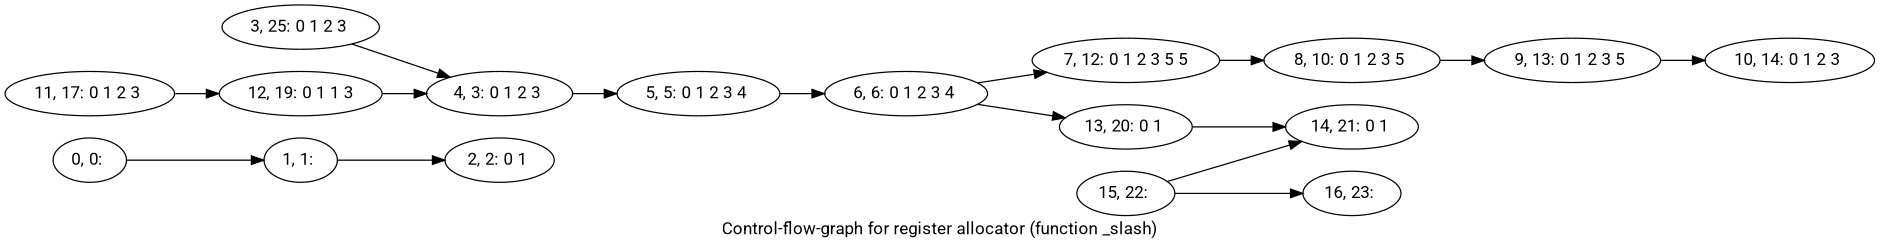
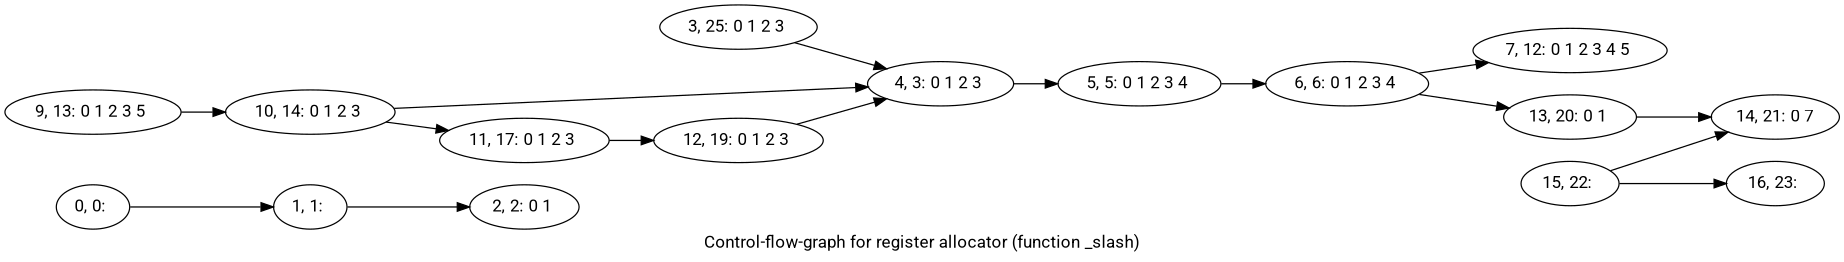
  digraph {
    fontname=Roboto
    label="Control-flow-graph for register allocator (function _slash)"
    rankdir=LR
    node [fontname=Roboto]
    edge [fontname=Roboto]
    n1 [label="0, 0: "]
    n2 [label="1, 1: "]
    n3 [label="2, 2: 0 1 "]
    n4 [label="3, 25: 0 1 2 3 "]
    n5 [label="4, 3: 0 1 2 3 "]
    n6 [label="5, 5: 0 1 2 3 4 "]
    n7 [label="6, 6: 0 1 2 3 4 "]
-   n8 [label="7, 12: 0 1 2 3 5 5"]
+   n8 [label="7, 12: 0 1 2 3 4 5 "]
    n9 [label="13, 20: 0 1 "]
-   n10 [label="8, 10: 0 1 2 3 5 "]
-   n11 [label="14, 21: 0 1 "]
+   n11 [label="14, 21: 0 7"]
    n12 [label="9, 13: 0 1 2 3 5 "]
    n13 [label="10, 14: 0 1 2 3 "]
    n14 [label="11, 17: 0 1 2 3 "]
-   n15 [label="12, 19: 0 1 1 3"]
+   n15 [label="12, 19: 0 1 2 3 "]
    n16 [label="15, 22: "]
    n17 [label="16, 23: "]
    n1 -> n2
    n2 -> n3
    n4 -> n5
    n5 -> n6
    n6 -> n7
    n7 -> n8
    n7 -> n9
-   n8 -> n10
    n9 -> n11
-   n10 -> n12
    n12 -> n13
+   n13 -> n5
+   n13 -> n14
    n14 -> n15
    n15 -> n5
    n16 -> n11
    n16 -> n17
  }
